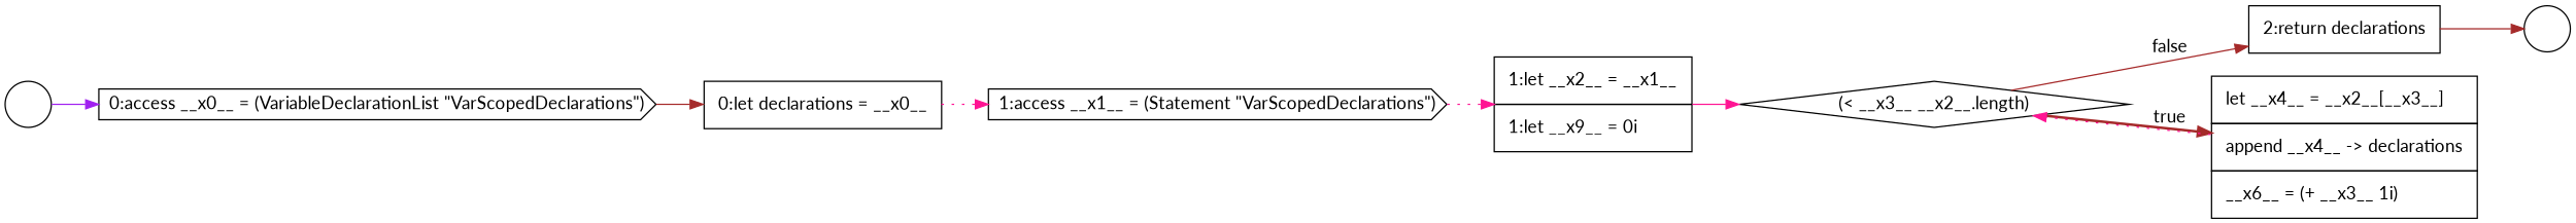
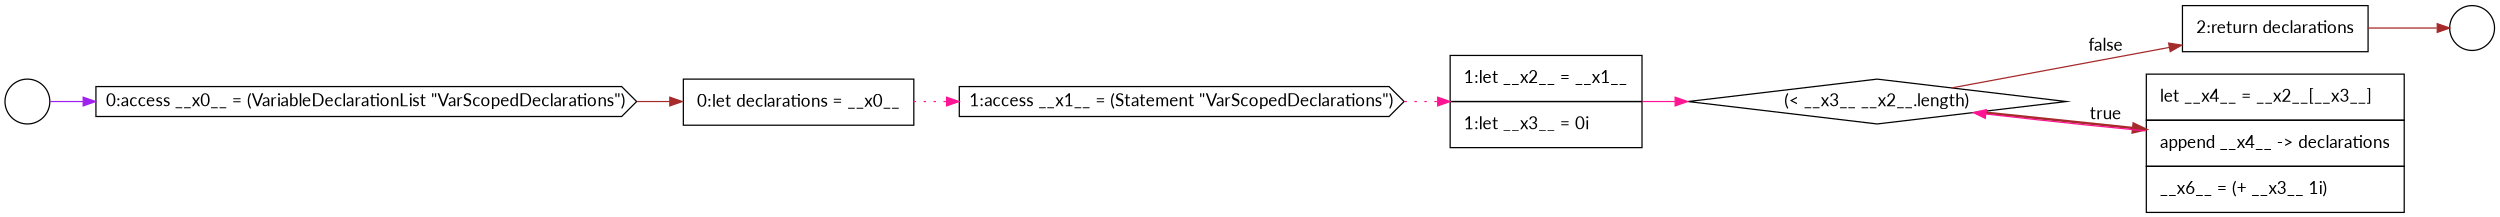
  digraph {
    fontname=Lato
    rankdir=LR
    node [color=black fillcolor=white fontname=Lato shape=none style=filled]
    edge [color=deeppink fontname=Lato style=solid]
    n1 [label=<<font color="black">1:access __x1__ = (Statement &quot;VarScopedDeclarations&quot;)</font>> shape=cds]
-   n2 [label=<<font color="black">     <table border="0" cellborder="1" cellspacing="0" cellpadding="10">       <tr><td align="left">1:let __x2__ = __x1__</td></tr>       <tr><td align="left">1:let __x9__ = 0i</td></tr>     </table>   </font>> margin=0]
+   n2 [label=<<font color="black">     <table border="0" cellborder="1" cellspacing="0" cellpadding="10">       <tr><td align="left">1:let __x2__ = __x1__</td></tr>       <tr><td align="left">1:let __x3__ = 0i</td></tr>     </table>   </font>> margin=0]
    n3 [label=<<font color="black">(&lt; __x3__ __x2__.length)</font>> shape=diamond]
    n4 [label=" " shape=circle]
    n5 [label=<<font color="black">0:access __x0__ = (VariableDeclarationList &quot;VarScopedDeclarations&quot;)</font>> shape=cds]
    n6 [label=<<font color="black">     <table border="0" cellborder="1" cellspacing="0" cellpadding="10">       <tr><td align="left">0:let declarations = __x0__</td></tr>     </table>   </font>> margin=0]
    n7 [label=<<font color="black">     <table border="0" cellborder="1" cellspacing="0" cellpadding="10">       <tr><td align="left">2:return declarations</td></tr>     </table>   </font>> margin=0]
    n8 [label=<<font color="black">     <table border="0" cellborder="1" cellspacing="0" cellpadding="10">       <tr><td align="left">let __x4__ = __x2__[__x3__]</td></tr>       <tr><td align="left">append __x4__ -&gt; declarations</td></tr>       <tr><td align="left">__x6__ = (+ __x3__ 1i)</td></tr>     </table>   </font>> margin=0]
    n9 [label=" " shape=circle]
    n1 -> n2 [style=dotted]
    n2 -> n3
    n3 -> n7 [color=brown label=<<font color="black">false</font>>]
    n3 -> n8 [color=brown label=<<font color="black">true</font>> style=bold]
    n4 -> n5 [color=purple]
    n5 -> n6 [color=brown]
    n6 -> n1 [style=dotted]
    n7 -> n9 [color=brown]
-   n8 -> n3 [style=dotted]
+   n8 -> n3
  }
